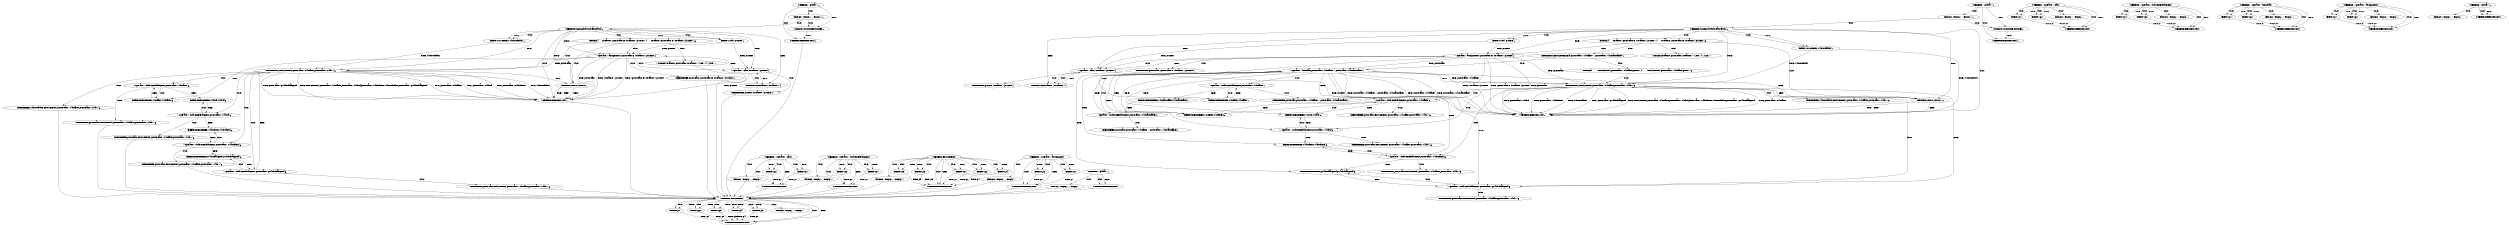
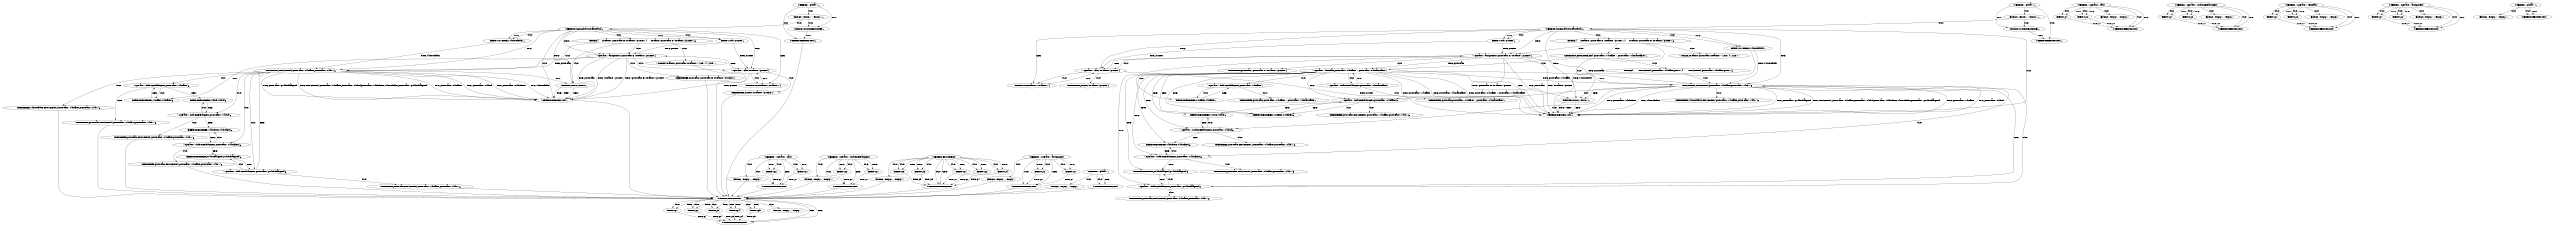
  digraph {
    n1 [label=<(METHOD,&lt;global&gt;)<SUB>1</SUB>>]
    n2 [label=<(BLOCK,&lt;empty&gt;,&lt;empty&gt;)<SUB>1</SUB>>]
    n3 [label=<(UNKNOWN,INLINE,INLINE)<SUB>1</SUB>>]
    n4 [label=<(METHOD_RETURN,ANY)<SUB>1</SUB>>]
    n5 [label=<(METHOD,impeg2d_bit_stream_flush)<SUB>1</SUB>>]
    n6 [label=<(METHOD,FLUSH_BITS)>]
    n7 [label=<(PARAM,void* pv_ctxt)<SUB>1</SUB>>]
    n8 [label=<(PARAM,UWORD32 u4_no_of_bits)<SUB>1</SUB>>]
    n9 [label=<(BLOCK,{      stream_t *ps_stream = (stream_t *)pv_ctx...,{      stream_t *ps_stream = (stream_t *)pv_ctx...)<SUB>3</SUB>>]
    n10 [label=<(&lt;operator&gt;.assignment,*ps_stream = (stream_t *)pv_ctxt)<SUB>4</SUB>>]
    n11 [label=<(&lt;operator&gt;.cast,(stream_t *)pv_ctxt)<SUB>4</SUB>>]
    n12 [label=<(UNKNOWN,stream_t *,stream_t *)<SUB>4</SUB>>]
    n13 [label=<(FLUSH_BITS,FLUSH_BITS(ps_stream-&gt;u4_offset,ps_stream-&gt;u4_b...)<SUB>6</SUB>>]
    n14 [label=<(RETURN,return;,return;)<SUB>7</SUB>>]
    n15 [label=<(METHOD_RETURN,void)<SUB>1</SUB>>]
    n16 [label="<(LOCAL,stream_t* ps_stream: stream_t*)<SUB>4</SUB>>"]
    n17 [label=<(IDENTIFIER,ps_stream,*ps_stream = (stream_t *)pv_ctxt)<SUB>4</SUB>>]
    n18 [label=<(FIELD_IDENTIFIER,u4_offset,u4_offset)<SUB>6</SUB>>]
    n19 [label=<(IDENTIFIER,pv_ctxt,(stream_t *)pv_ctxt)<SUB>4</SUB>>]
    n20 [label=<(&lt;operator&gt;.indirectFieldAccess,ps_stream-&gt;u4_offset)<SUB>6</SUB>>]
    n21 [label=<(&lt;operator&gt;.indirectFieldAccess,ps_stream-&gt;u4_buf)<SUB>6</SUB>>]
    n22 [label=<(&lt;operator&gt;.indirectFieldAccess,ps_stream-&gt;u4_buf_nxt)<SUB>6</SUB>>]
    n23 [label=<(IDENTIFIER,u4_no_of_bits,FLUSH_BITS(ps_stream-&gt;u4_offset,ps_stream-&gt;u4_b...)<SUB>6</SUB>>]
    n24 [label=<(&lt;operator&gt;.indirectFieldAccess,ps_stream-&gt;pu4_buf_aligned)<SUB>6</SUB>>]
    n25 [label=<(PARAM,p1)>]
    n26 [label=<(PARAM,p2)>]
    n27 [label=<(PARAM,p3)>]
    n28 [label=<(PARAM,p4)>]
    n29 [label=<(PARAM,p5)>]
    n30 [label=<(BLOCK,&lt;empty&gt;,&lt;empty&gt;)>]
    n31 [label=<(METHOD_RETURN,ANY)>]
    n32 [label=<(IDENTIFIER,ps_stream,FLUSH_BITS(ps_stream-&gt;u4_offset,ps_stream-&gt;u4_b...)<SUB>6</SUB>>]
    n33 [label=<(FIELD_IDENTIFIER,u4_buf,u4_buf)<SUB>6</SUB>>]
    n34 [label=<(IDENTIFIER,ps_stream,FLUSH_BITS(ps_stream-&gt;u4_offset,ps_stream-&gt;u4_b...)<SUB>6</SUB>>]
    n35 [label=<(FIELD_IDENTIFIER,u4_buf_nxt,u4_buf_nxt)<SUB>6</SUB>>]
    n36 [label=<(IDENTIFIER,ps_stream,FLUSH_BITS(ps_stream-&gt;u4_offset,ps_stream-&gt;u4_b...)<SUB>6</SUB>>]
    n37 [label=<(FIELD_IDENTIFIER,pu4_buf_aligned,pu4_buf_aligned)<SUB>6</SUB>>]
    n38 [label=<(IDENTIFIER,ps_stream,FLUSH_BITS(ps_stream-&gt;u4_offset,ps_stream-&gt;u4_b...)<SUB>6</SUB>>]
    n39 [label=<(METHOD,&lt;operator&gt;.cast)>]
    n40 [label=<(PARAM,p1)>]
    n41 [label=<(PARAM,p2)>]
    n42 [label=<(BLOCK,&lt;empty&gt;,&lt;empty&gt;)>]
    n43 [label=<(METHOD_RETURN,ANY)>]
    n44 [label=<(METHOD,&lt;operator&gt;.indirectFieldAccess)>]
    n45 [label=<(PARAM,p1)>]
    n46 [label=<(PARAM,p2)>]
    n47 [label=<(BLOCK,&lt;empty&gt;,&lt;empty&gt;)>]
    n48 [label=<(METHOD_RETURN,ANY)>]
    n49 [label=<(METHOD,FLUSH_BITS)>]
    n50 [label=<(PARAM,p1)>]
    n51 [label=<(PARAM,p2)>]
    n52 [label=<(PARAM,p3)>]
    n53 [label=<(PARAM,p4)>]
    n54 [label=<(PARAM,p5)>]
    n55 [label=<(BLOCK,&lt;empty&gt;,&lt;empty&gt;)>]
    n56 [label=<(METHOD_RETURN,ANY)>]
    n57 [label=<(METHOD,&lt;operator&gt;.assignment)>]
    n58 [label=<(PARAM,p1)>]
    n59 [label=<(PARAM,p2)>]
    n60 [label=<(BLOCK,&lt;empty&gt;,&lt;empty&gt;)>]
    n61 [label=<(METHOD_RETURN,ANY)>]
    n62 [label=<(METHOD,&lt;global&gt;)<SUB>1</SUB>>]
    n63 [label=<(BLOCK,&lt;empty&gt;,&lt;empty&gt;)>]
    n64 [label=<(METHOD_RETURN,ANY)>]
    n65 [label=<(METHOD,&lt;global&gt;)<SUB>1</SUB>>]
    n66 [label=<(BLOCK,&lt;empty&gt;,&lt;empty&gt;)<SUB>1</SUB>>]
    n67 [label=<(UNKNOWN,INLINE,INLINE)<SUB>1</SUB>>]
    n68 [label=<(METHOD_RETURN,ANY)<SUB>1</SUB>>]
    n69 [label=<(METHOD,impeg2d_bit_stream_flush)<SUB>1</SUB>>]
    n70 [label=<(PARAM,void* pv_ctxt)<SUB>1</SUB>>]
    n71 [label=<(PARAM,UWORD32 u4_no_of_bits)<SUB>1</SUB>>]
    n72 [label=<(BLOCK,{      stream_t *ps_stream = (stream_t *)pv_ctx...,{      stream_t *ps_stream = (stream_t *)pv_ctx...)<SUB>3</SUB>>]
    n73 [label=<(&lt;operator&gt;.assignment,*ps_stream = (stream_t *)pv_ctxt)<SUB>4</SUB>>]
    n74 [label=<(&lt;operator&gt;.cast,(stream_t *)pv_ctxt)<SUB>4</SUB>>]
    n75 [label=<(UNKNOWN,stream_t *,stream_t *)<SUB>4</SUB>>]
    n76 [label=<(FLUSH_BITS,FLUSH_BITS(ps_stream-&gt;u4_offset,ps_stream-&gt;u4_b...)<SUB>9</SUB>>]
    n77 [label=<(RETURN,return;,return;)<SUB>11</SUB>>]
    n78 [label=<(METHOD_RETURN,void)<SUB>1</SUB>>]
    n79 [label="<(LOCAL,stream_t* ps_stream: stream_t*)<SUB>4</SUB>>"]
    n80 [label=<(CONTROL_STRUCTURE,IF,if (ps_stream-&gt;u4_offset &lt; ps_stream-&gt;u4_max_offset))<SUB>7</SUB>>]
    n81 [label=<(IDENTIFIER,ps_stream,*ps_stream = (stream_t *)pv_ctxt)<SUB>4</SUB>>]
    n82 [label=<(&lt;operator&gt;.lessThan,ps_stream-&gt;u4_offset &lt; ps_stream-&gt;u4_max_offset)<SUB>7</SUB>>]
    n83 [label=<(FIELD_IDENTIFIER,u4_offset,u4_offset)<SUB>7</SUB>>]
    n84 [label=<(IDENTIFIER,pv_ctxt,(stream_t *)pv_ctxt)<SUB>4</SUB>>]
    n85 [label=<(&lt;operator&gt;.indirectFieldAccess,ps_stream-&gt;u4_offset)<SUB>9</SUB>>]
    n86 [label=<(&lt;operator&gt;.indirectFieldAccess,ps_stream-&gt;u4_buf)<SUB>9</SUB>>]
    n87 [label=<(&lt;operator&gt;.indirectFieldAccess,ps_stream-&gt;u4_buf_nxt)<SUB>9</SUB>>]
    n88 [label=<(&lt;operator&gt;.indirectFieldAccess,ps_stream-&gt;pu4_buf_aligned)<SUB>9</SUB>>]
    n89 [label=<(IDENTIFIER,u4_no_of_bits,FLUSH_BITS(ps_stream-&gt;u4_offset,ps_stream-&gt;u4_b...)<SUB>9</SUB>>]
    n90 [label=<(BLOCK,{         FLUSH_BITS(ps_stream-&gt;u4_offset,ps_st...,{         FLUSH_BITS(ps_stream-&gt;u4_offset,ps_st...)<SUB>8</SUB>>]
    n91 [label=<(&lt;operator&gt;.indirectFieldAccess,ps_stream-&gt;u4_offset)<SUB>7</SUB>>]
    n92 [label=<(&lt;operator&gt;.indirectFieldAccess,ps_stream-&gt;u4_max_offset)<SUB>7</SUB>>]
    n93 [label=<(FIELD_IDENTIFIER,u4_offset,u4_offset)<SUB>9</SUB>>]
    n94 [label=<(FIELD_IDENTIFIER,u4_buf,u4_buf)<SUB>9</SUB>>]
    n95 [label=<(FIELD_IDENTIFIER,u4_buf_nxt,u4_buf_nxt)<SUB>9</SUB>>]
    n96 [label=<(FIELD_IDENTIFIER,pu4_buf_aligned,pu4_buf_aligned)<SUB>9</SUB>>]
    n97 [label=<(IDENTIFIER,ps_stream,ps_stream-&gt;u4_offset &lt; ps_stream-&gt;u4_max_offset)<SUB>7</SUB>>]
-   n98 [label=<(FIELD_IDENTIFIER,u4_max_offset,u4_max_offset)<SUB>7</SUB>>]
    n99 [label=<(IDENTIFIER,ps_stream,ps_stream-&gt;u4_offset &lt; ps_stream-&gt;u4_max_offset)<SUB>7</SUB>>]
    n100 [label=<(IDENTIFIER,ps_stream,FLUSH_BITS(ps_stream-&gt;u4_offset,ps_stream-&gt;u4_b...)<SUB>9</SUB>>]
    n101 [label=<(IDENTIFIER,ps_stream,FLUSH_BITS(ps_stream-&gt;u4_offset,ps_stream-&gt;u4_b...)<SUB>9</SUB>>]
    n102 [label=<(IDENTIFIER,ps_stream,FLUSH_BITS(ps_stream-&gt;u4_offset,ps_stream-&gt;u4_b...)<SUB>9</SUB>>]
    n103 [label=<(IDENTIFIER,ps_stream,FLUSH_BITS(ps_stream-&gt;u4_offset,ps_stream-&gt;u4_b...)<SUB>9</SUB>>]
    n104 [label=<(METHOD,&lt;operator&gt;.cast)>]
    n105 [label=<(PARAM,p1)>]
    n106 [label=<(PARAM,p2)>]
    n107 [label=<(BLOCK,&lt;empty&gt;,&lt;empty&gt;)>]
    n108 [label=<(METHOD_RETURN,ANY)>]
    n109 [label=<(METHOD,&lt;operator&gt;.indirectFieldAccess)>]
    n110 [label=<(PARAM,p1)>]
    n111 [label=<(PARAM,p2)>]
    n112 [label=<(BLOCK,&lt;empty&gt;,&lt;empty&gt;)>]
    n113 [label=<(METHOD_RETURN,ANY)>]
    n114 [label=<(METHOD,&lt;operator&gt;.lessThan)>]
    n115 [label=<(PARAM,p1)>]
    n116 [label=<(PARAM,p2)>]
    n117 [label=<(BLOCK,&lt;empty&gt;,&lt;empty&gt;)>]
    n118 [label=<(METHOD_RETURN,ANY)>]
    n119 [label=<(METHOD,&lt;operator&gt;.assignment)>]
    n120 [label=<(PARAM,p1)>]
    n121 [label=<(PARAM,p2)>]
    n122 [label=<(BLOCK,&lt;empty&gt;,&lt;empty&gt;)>]
    n123 [label=<(METHOD_RETURN,ANY)>]
    n124 [label=<(METHOD,&lt;global&gt;)<SUB>1</SUB>>]
    n125 [label=<(BLOCK,&lt;empty&gt;,&lt;empty&gt;)>]
    n126 [label=<(METHOD_RETURN,ANY)>]
    n1 -> n2 [label="AST: "]
    n1 -> n3 [label="CFG: "]
    n1 -> n4 [label="AST: "]
    n2 -> n3 [label="AST: "]
    n2 -> n5 [label="AST: "]
    n3 -> n4 [label="CFG: "]
    n4 -> n6
    n5 -> n7 [label="AST: "]
    n5 -> n7 [label="DDG: "]
    n5 -> n8 [label="AST: "]
    n5 -> n8 [label="DDG: "]
    n5 -> n9 [label="AST: "]
    n5 -> n10 [label="DDG: "]
    n5 -> n11 [label="DDG: "]
    n5 -> n12 [label="CFG: "]
    n5 -> n13 [label="DDG: "]
    n5 -> n14 [label="DDG: "]
    n5 -> n15 [label="AST: "]
    n6 -> n25 [label="AST: "]
    n6 -> n25 [label="DDG: "]
    n6 -> n26 [label="AST: "]
    n6 -> n26 [label="DDG: "]
    n6 -> n27 [label="AST: "]
    n6 -> n27 [label="DDG: "]
    n6 -> n28 [label="AST: "]
    n6 -> n28 [label="DDG: "]
    n6 -> n29 [label="AST: "]
    n6 -> n29 [label="DDG: "]
    n6 -> n30 [label="AST: "]
    n6 -> n31 [label="AST: "]
    n6 -> n31 [label="CFG: "]
    n7 -> n10 [label="DDG: pv_ctxt"]
    n7 -> n11 [label="DDG: pv_ctxt"]
    n8 -> n13 [label="DDG: u4_no_of_bits"]
    n9 -> n10 [label="AST: "]
    n9 -> n13 [label="AST: "]
    n9 -> n14 [label="AST: "]
    n9 -> n16 [label="AST: "]
    n10 -> n11 [label="AST: "]
    n10 -> n13 [label="DDG: ps_stream"]
    n10 -> n15 [label="DDG: ps_stream"]
    n10 -> n15 [label="DDG: (stream_t *)pv_ctxt"]
    n10 -> n15 [label="DDG: *ps_stream = (stream_t *)pv_ctxt"]
    n10 -> n17 [label="AST: "]
    n10 -> n18 [label="CFG: "]
    n11 -> n10 [label="CFG: "]
    n11 -> n12 [label="AST: "]
    n11 -> n15 [label="DDG: pv_ctxt"]
    n11 -> n19 [label="AST: "]
    n12 -> n11 [label="CFG: "]
    n13 -> n14 [label="CFG: "]
    n13 -> n15 [label="DDG: ps_stream-&gt;u4_offset"]
    n13 -> n15 [label="DDG: ps_stream-&gt;u4_buf"]
    n13 -> n15 [label="DDG: ps_stream-&gt;u4_buf_nxt"]
    n13 -> n15 [label="DDG: u4_no_of_bits"]
    n13 -> n15 [label="DDG: ps_stream-&gt;pu4_buf_aligned"]
    n13 -> n15 [label="DDG: FLUSH_BITS(ps_stream-&gt;u4_offset,ps_stream-&gt;u4_buf,ps_stream-&gt;u4_buf_nxt,u4_no_of_bits,ps_stream-&gt;pu4_buf_aligned)"]
    n13 -> n20 [label="AST: "]
    n13 -> n21 [label="AST: "]
    n13 -> n22 [label="AST: "]
    n13 -> n23 [label="AST: "]
    n13 -> n24 [label="AST: "]
    n14 -> n15 [label="CFG: "]
    n14 -> n15 [label="DDG: &lt;RET&gt;"]
    n15 -> n6
    n16 -> n6
    n17 -> n6
    n18 -> n20 [label="CFG: "]
    n19 -> n6
    n20 -> n18 [label="AST: "]
    n20 -> n32 [label="AST: "]
    n20 -> n33 [label="CFG: "]
    n21 -> n33 [label="AST: "]
    n21 -> n34 [label="AST: "]
    n21 -> n35 [label="CFG: "]
    n22 -> n35 [label="AST: "]
    n22 -> n36 [label="AST: "]
    n22 -> n37 [label="CFG: "]
    n23 -> n6
    n24 -> n13 [label="CFG: "]
    n24 -> n37 [label="AST: "]
    n24 -> n38 [label="AST: "]
    n25 -> n31 [label="DDG: p1"]
    n26 -> n31 [label="DDG: p2"]
    n27 -> n31 [label="DDG: p3"]
    n28 -> n31 [label="DDG: p4"]
    n29 -> n31 [label="DDG: p5"]
    n32 -> n6
    n33 -> n21 [label="CFG: "]
    n34 -> n6
    n35 -> n22 [label="CFG: "]
    n36 -> n6
    n37 -> n24 [label="CFG: "]
    n38 -> n6
    n39 -> n40 [label="AST: "]
    n39 -> n40 [label="DDG: "]
    n39 -> n41 [label="AST: "]
    n39 -> n41 [label="DDG: "]
    n39 -> n42 [label="AST: "]
    n39 -> n43 [label="AST: "]
    n39 -> n43 [label="CFG: "]
    n40 -> n43 [label="DDG: p1"]
    n41 -> n43 [label="DDG: p2"]
    n42 -> n6
    n43 -> n6
    n44 -> n45 [label="AST: "]
    n44 -> n45 [label="DDG: "]
    n44 -> n46 [label="AST: "]
    n44 -> n46 [label="DDG: "]
    n44 -> n47 [label="AST: "]
    n44 -> n48 [label="AST: "]
    n44 -> n48 [label="CFG: "]
    n45 -> n48 [label="DDG: p1"]
    n46 -> n48 [label="DDG: p2"]
    n47 -> n6
    n48 -> n6
    n49 -> n50 [label="AST: "]
    n49 -> n50 [label="DDG: "]
    n49 -> n51 [label="AST: "]
    n49 -> n51 [label="DDG: "]
    n49 -> n52 [label="AST: "]
    n49 -> n52 [label="DDG: "]
    n49 -> n53 [label="AST: "]
    n49 -> n53 [label="DDG: "]
    n49 -> n54 [label="AST: "]
    n49 -> n54 [label="DDG: "]
    n49 -> n55 [label="AST: "]
    n49 -> n56 [label="AST: "]
    n49 -> n56 [label="CFG: "]
    n50 -> n56 [label="DDG: p1"]
    n51 -> n56 [label="DDG: p2"]
    n52 -> n56 [label="DDG: p3"]
    n53 -> n56 [label="DDG: p4"]
    n54 -> n56 [label="DDG: p5"]
    n55 -> n6
    n56 -> n6
    n57 -> n58 [label="AST: "]
    n57 -> n58 [label="DDG: "]
    n57 -> n59 [label="AST: "]
    n57 -> n59 [label="DDG: "]
    n57 -> n60 [label="AST: "]
    n57 -> n61 [label="AST: "]
    n57 -> n61 [label="CFG: "]
    n58 -> n61 [label="DDG: p1"]
    n59 -> n61 [label="DDG: p2"]
    n60 -> n6
    n61 -> n6
    n62 -> n63 [label="AST: "]
    n62 -> n64 [label="AST: "]
    n62 -> n64 [label="CFG: "]
    n63 -> n6
    n64 -> n6
    n65 -> n66 [label="AST: "]
    n65 -> n67 [label="CFG: "]
    n65 -> n68 [label="AST: "]
    n66 -> n67 [label="AST: "]
    n66 -> n69 [label="AST: "]
    n67 -> n68 [label="CFG: "]
    n69 -> n70 [label="AST: "]
    n69 -> n70 [label="DDG: "]
    n69 -> n71 [label="AST: "]
    n69 -> n71 [label="DDG: "]
    n69 -> n72 [label="AST: "]
    n69 -> n73 [label="DDG: "]
    n69 -> n74 [label="DDG: "]
    n69 -> n75 [label="CFG: "]
    n69 -> n76 [label="DDG: "]
    n69 -> n77 [label="DDG: "]
    n69 -> n78 [label="AST: "]
    n70 -> n73 [label="DDG: pv_ctxt"]
    n70 -> n74 [label="DDG: pv_ctxt"]
    n71 -> n76 [label="DDG: u4_no_of_bits"]
    n71 -> n78 [label="DDG: u4_no_of_bits"]
    n72 -> n73 [label="AST: "]
    n72 -> n77 [label="AST: "]
    n72 -> n79 [label="AST: "]
    n72 -> n80 [label="AST: "]
    n73 -> n74 [label="AST: "]
    n73 -> n76 [label="DDG: ps_stream"]
    n73 -> n78 [label="DDG: ps_stream"]
    n73 -> n78 [label="DDG: (stream_t *)pv_ctxt"]
    n73 -> n78 [label="DDG: *ps_stream = (stream_t *)pv_ctxt"]
    n73 -> n81 [label="AST: "]
    n73 -> n82 [label="DDG: ps_stream"]
    n73 -> n83 [label="CFG: "]
    n74 -> n73 [label="CFG: "]
    n74 -> n75 [label="AST: "]
    n74 -> n78 [label="DDG: pv_ctxt"]
    n74 -> n84 [label="AST: "]
    n75 -> n74 [label="CFG: "]
    n76 -> n77 [label="CFG: "]
    n76 -> n78 [label="DDG: ps_stream-&gt;u4_offset"]
    n76 -> n78 [label="DDG: ps_stream-&gt;u4_buf"]
    n76 -> n78 [label="DDG: ps_stream-&gt;u4_buf_nxt"]
    n76 -> n78 [label="DDG: u4_no_of_bits"]
    n76 -> n78 [label="DDG: ps_stream-&gt;pu4_buf_aligned"]
    n76 -> n78 [label="DDG: FLUSH_BITS(ps_stream-&gt;u4_offset,ps_stream-&gt;u4_buf,ps_stream-&gt;u4_buf_nxt,u4_no_of_bits,ps_stream-&gt;pu4_buf_aligned)"]
    n76 -> n85 [label="AST: "]
    n76 -> n86 [label="AST: "]
    n76 -> n87 [label="AST: "]
    n76 -> n88 [label="AST: "]
    n76 -> n89 [label="AST: "]
    n77 -> n78 [label="CFG: "]
    n77 -> n78 [label="DDG: &lt;RET&gt;"]
    n80 -> n82 [label="AST: "]
    n80 -> n90 [label="AST: "]
    n82 -> n76 [label="DDG: ps_stream-&gt;u4_offset"]
    n82 -> n76 [label="CDG: "]
    n82 -> n77 [label="CFG: "]
    n82 -> n78 [label="DDG: ps_stream-&gt;u4_offset"]
    n82 -> n78 [label="DDG: ps_stream-&gt;u4_max_offset"]
    n82 -> n78 [label="DDG: ps_stream-&gt;u4_offset &lt; ps_stream-&gt;u4_max_offset"]
    n82 -> n85 [label="CDG: "]
    n82 -> n86 [label="CDG: "]
    n82 -> n87 [label="CDG: "]
    n82 -> n88 [label="CDG: "]
    n82 -> n91 [label="AST: "]
    n82 -> n92 [label="AST: "]
    n82 -> n93 [label="CFG: "]
    n82 -> n93 [label="CDG: "]
    n82 -> n94 [label="CDG: "]
    n82 -> n95 [label="CDG: "]
    n82 -> n96 [label="CDG: "]
    n83 -> n91 [label="CFG: "]
    n85 -> n93 [label="AST: "]
    n85 -> n94 [label="CFG: "]
    n85 -> n100 [label="AST: "]
    n86 -> n94 [label="AST: "]
    n86 -> n95 [label="CFG: "]
    n86 -> n101 [label="AST: "]
    n87 -> n95 [label="AST: "]
    n87 -> n96 [label="CFG: "]
    n87 -> n102 [label="AST: "]
    n88 -> n76 [label="CFG: "]
    n88 -> n96 [label="AST: "]
    n88 -> n103 [label="AST: "]
    n90 -> n76 [label="AST: "]
    n91 -> n83 [label="AST: "]
    n91 -> n97 [label="AST: "]
-   n91 -> n98 [label="CFG: "]
    n92 -> n82 [label="CFG: "]
    n92 -> n99 [label="AST: "]
    n93 -> n85 [label="CFG: "]
    n94 -> n86 [label="CFG: "]
    n95 -> n87 [label="CFG: "]
    n96 -> n88 [label="CFG: "]
-   n98 -> n92 [label="CFG: "]
    n104 -> n105 [label="AST: "]
    n104 -> n105 [label="DDG: "]
    n104 -> n106 [label="AST: "]
    n104 -> n106 [label="DDG: "]
    n104 -> n107 [label="AST: "]
    n104 -> n108 [label="AST: "]
    n104 -> n108 [label="CFG: "]
    n105 -> n108 [label="DDG: p1"]
    n106 -> n108 [label="DDG: p2"]
    n109 -> n110 [label="AST: "]
    n109 -> n110 [label="DDG: "]
    n109 -> n111 [label="AST: "]
    n109 -> n111 [label="DDG: "]
    n109 -> n112 [label="AST: "]
    n109 -> n113 [label="AST: "]
    n109 -> n113 [label="CFG: "]
    n110 -> n113 [label="DDG: p1"]
    n111 -> n113 [label="DDG: p2"]
    n114 -> n115 [label="AST: "]
    n114 -> n115 [label="DDG: "]
    n114 -> n116 [label="AST: "]
    n114 -> n116 [label="DDG: "]
    n114 -> n117 [label="AST: "]
    n114 -> n118 [label="AST: "]
    n114 -> n118 [label="CFG: "]
    n115 -> n118 [label="DDG: p1"]
    n116 -> n118 [label="DDG: p2"]
    n119 -> n120 [label="AST: "]
    n119 -> n120 [label="DDG: "]
    n119 -> n121 [label="AST: "]
    n119 -> n121 [label="DDG: "]
    n119 -> n122 [label="AST: "]
    n119 -> n123 [label="AST: "]
    n119 -> n123 [label="CFG: "]
    n120 -> n123 [label="DDG: p1"]
    n121 -> n123 [label="DDG: p2"]
    n124 -> n125 [label="AST: "]
    n124 -> n126 [label="AST: "]
    n124 -> n126 [label="CFG: "]
  }
